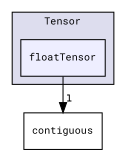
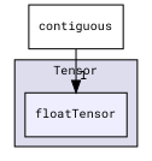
  digraph {
    compound=true
    fontname="Roboto Mono"
    node [fontname="Roboto Mono" fontsize=10 shape=box]
    n1 [fillcolor="#eeeeff" label=floatTensor pencolor=black style=filled]
    n2 [label=contiguous]
    subgraph cluster_1 {
      bgcolor="#ddddee"
      fontsize=10
      label=Tensor
      pencolor=black
      n1
    }
-   n1 -> n2 [headlabel=1 labeldistance=1.5 labelfontname=Helvetica labelfontsize=10 fontname="Roboto Mono"]
+   n2 -> n1 [headlabel=1 labeldistance=1.5 labelfontname=Helvetica labelfontsize=10 fontname="Roboto Mono"]
  }
